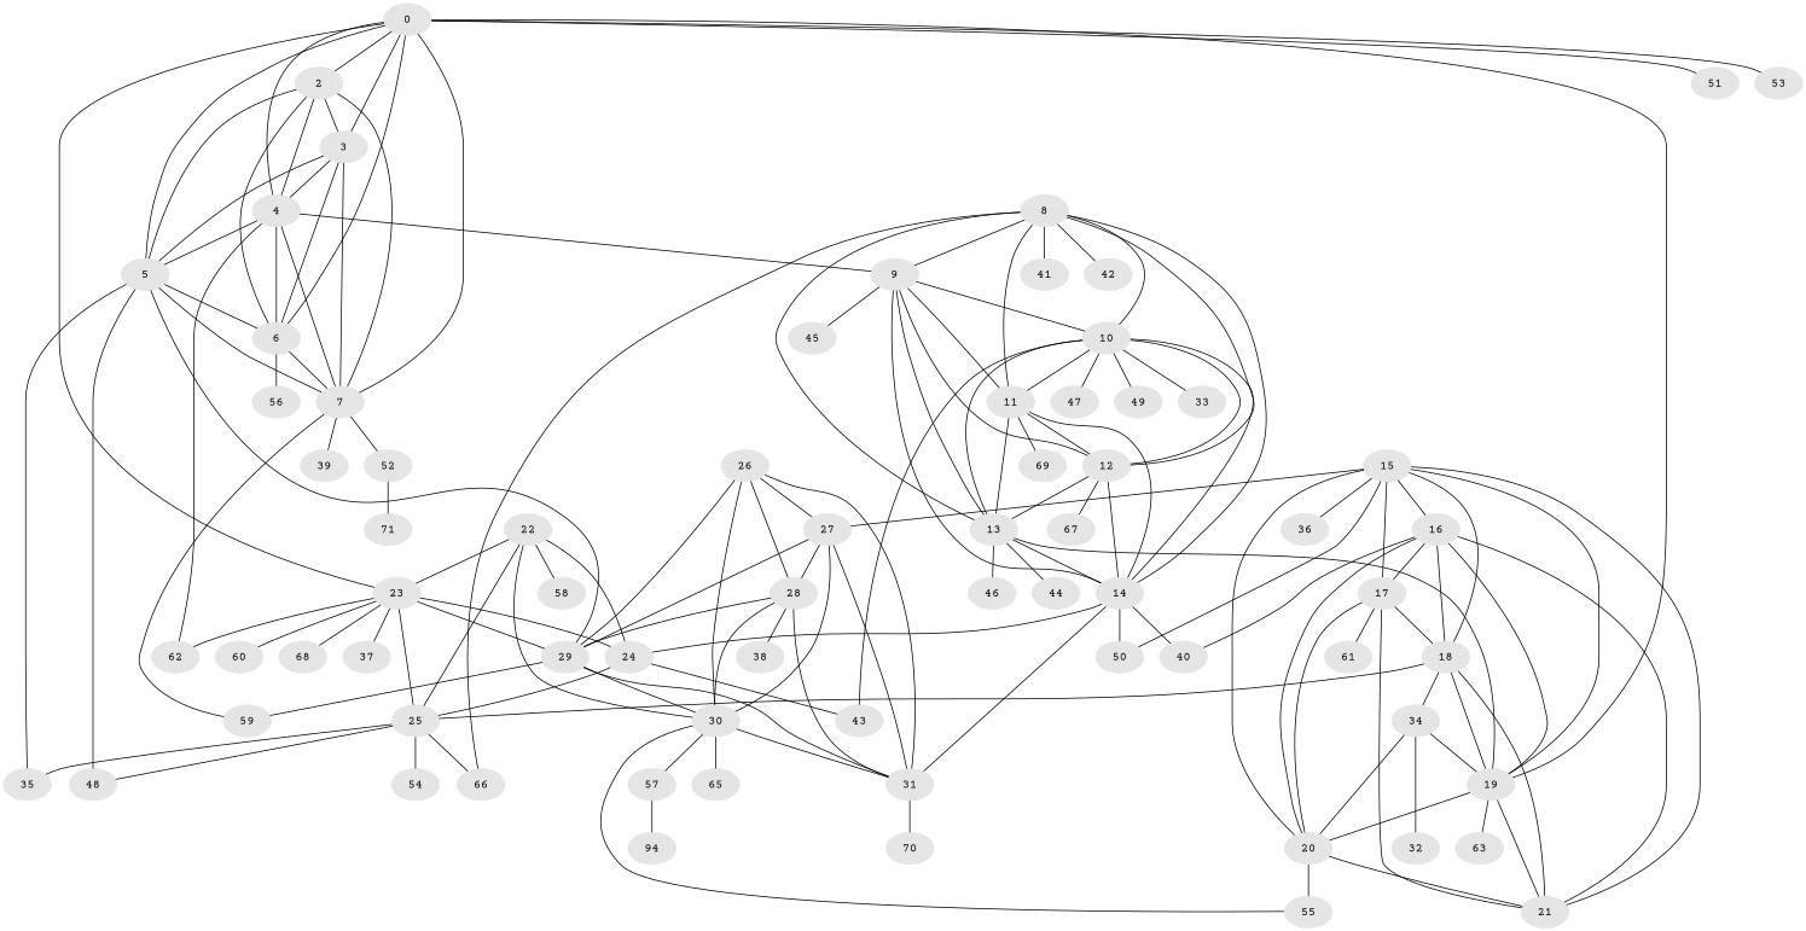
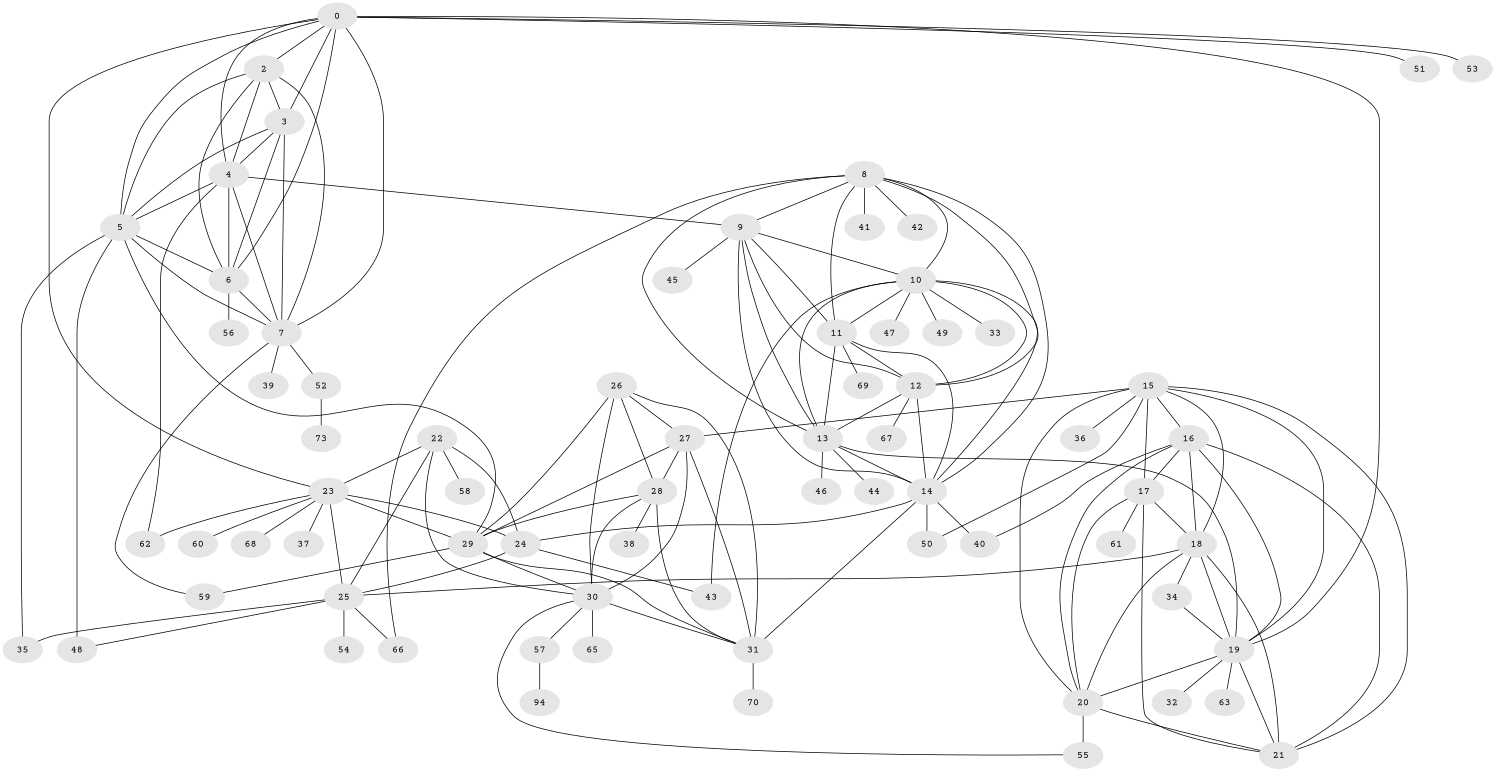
  graph {
    fontname="Courier Prime"
    node [color=gray90 fontname="Courier Prime" style=filled]
    edge [fontname="Courier Prime" weight=1.0]
    n1 [label=0]
    2
    3
    4
    5
    6
    7
    19
    23
    51
    53
    9
    62
    29
    35
    48
    56
    39
    52
    59
    20
    21
    32
    63
    24
    25
    37
    60
    68
    10
    11
    12
    13
    14
    45
    31
    30
-   71
+   71 [label=73]
    8
    41
    42
    66
    33
    43
    47
    49
    69
    67
    44
    46
    40
    50
    70
    15
    16
    17
    18
    27
    36
    61
    34
    55
    28
    54
    22
    58
    57
    65
    26
    38
    n71 [label=94]
    n1 -- 2
    n1 -- 3
    n1 -- 4
    n1 -- 5
    n1 -- 6
    n1 -- 7
    n1 -- 19
    n1 -- 23
    n1 -- 51
    n1 -- 53
    2 -- 3
    2 -- 4
    2 -- 5
    2 -- 6
    2 -- 7
    3 -- 4
    3 -- 5
    3 -- 6 [weight=2.0]
    3 -- 7
    4 -- 5
    4 -- 6
    4 -- 7
    4 -- 9
    4 -- 62 [weight=2.0]
    5 -- 6
    5 -- 7
    5 -- 29
    5 -- 35
    5 -- 48 [weight=3.0]
    6 -- 7
    6 -- 56
    7 -- 39
    7 -- 52
    7 -- 59
    19 -- 20
    19 -- 21
-   34 -- 32
+   19 -- 32
    19 -- 63
    23 -- 62
    23 -- 29
    23 -- 24 [weight=4.0]
    23 -- 25 [weight=4.0]
    23 -- 37
    23 -- 60 [weight=4.0]
    23 -- 68
    9 -- 10
    9 -- 11
    9 -- 12
    9 -- 13
    9 -- 14
    9 -- 45 [weight=2.0]
    29 -- 59
    29 -- 31
    29 -- 30
    52 -- 71
    20 -- 21
    20 -- 55 [weight=4.0]
    24 -- 25
    24 -- 43
    25 -- 35
    25 -- 48
    25 -- 66
    25 -- 54
    10 -- 11
    10 -- 12
    10 -- 13
    10 -- 14
    10 -- 33
    10 -- 43
    10 -- 47
    10 -- 49
    11 -- 12
    11 -- 13
    11 -- 14
    11 -- 69
    12 -- 13
    12 -- 14
    12 -- 67
    13 -- 19
    13 -- 14
    13 -- 44
    13 -- 46
    14 -- 24 [weight=2.0]
    14 -- 31
    14 -- 40
    14 -- 50
    31 -- 70
    30 -- 31
    30 -- 55
    30 -- 57
    30 -- 65 [weight=4.0]
    8 -- 9
    8 -- 10
    8 -- 11
    8 -- 12
    8 -- 13
    8 -- 14
    8 -- 41
    8 -- 42
    8 -- 66
    15 -- 19
    15 -- 20
    15 -- 21
    15 -- 50
    15 -- 16
    15 -- 17
    15 -- 18
    15 -- 27
    15 -- 36
    16 -- 19
    16 -- 20
    16 -- 21
    16 -- 40 [weight=2.0]
    16 -- 17
    16 -- 18
    17 -- 20
    17 -- 21
    17 -- 18
    17 -- 61
    18 -- 19
-   34 -- 20
+   18 -- 20
    18 -- 21
    18 -- 25
    18 -- 34 [weight=4.0]
    27 -- 29 [weight=2.0]
    27 -- 31 [weight=2.0]
    27 -- 30 [weight=2.0]
    27 -- 28 [weight=2.0]
    34 -- 19
    28 -- 29
    28 -- 31
    28 -- 30
    28 -- 38
    22 -- 23 [weight=4.0]
    22 -- 24
    22 -- 25
    22 -- 30
    22 -- 58
    57 -- n71
    26 -- 29
    26 -- 31
    26 -- 30
    26 -- 27 [weight=2.0]
    26 -- 28
  }
